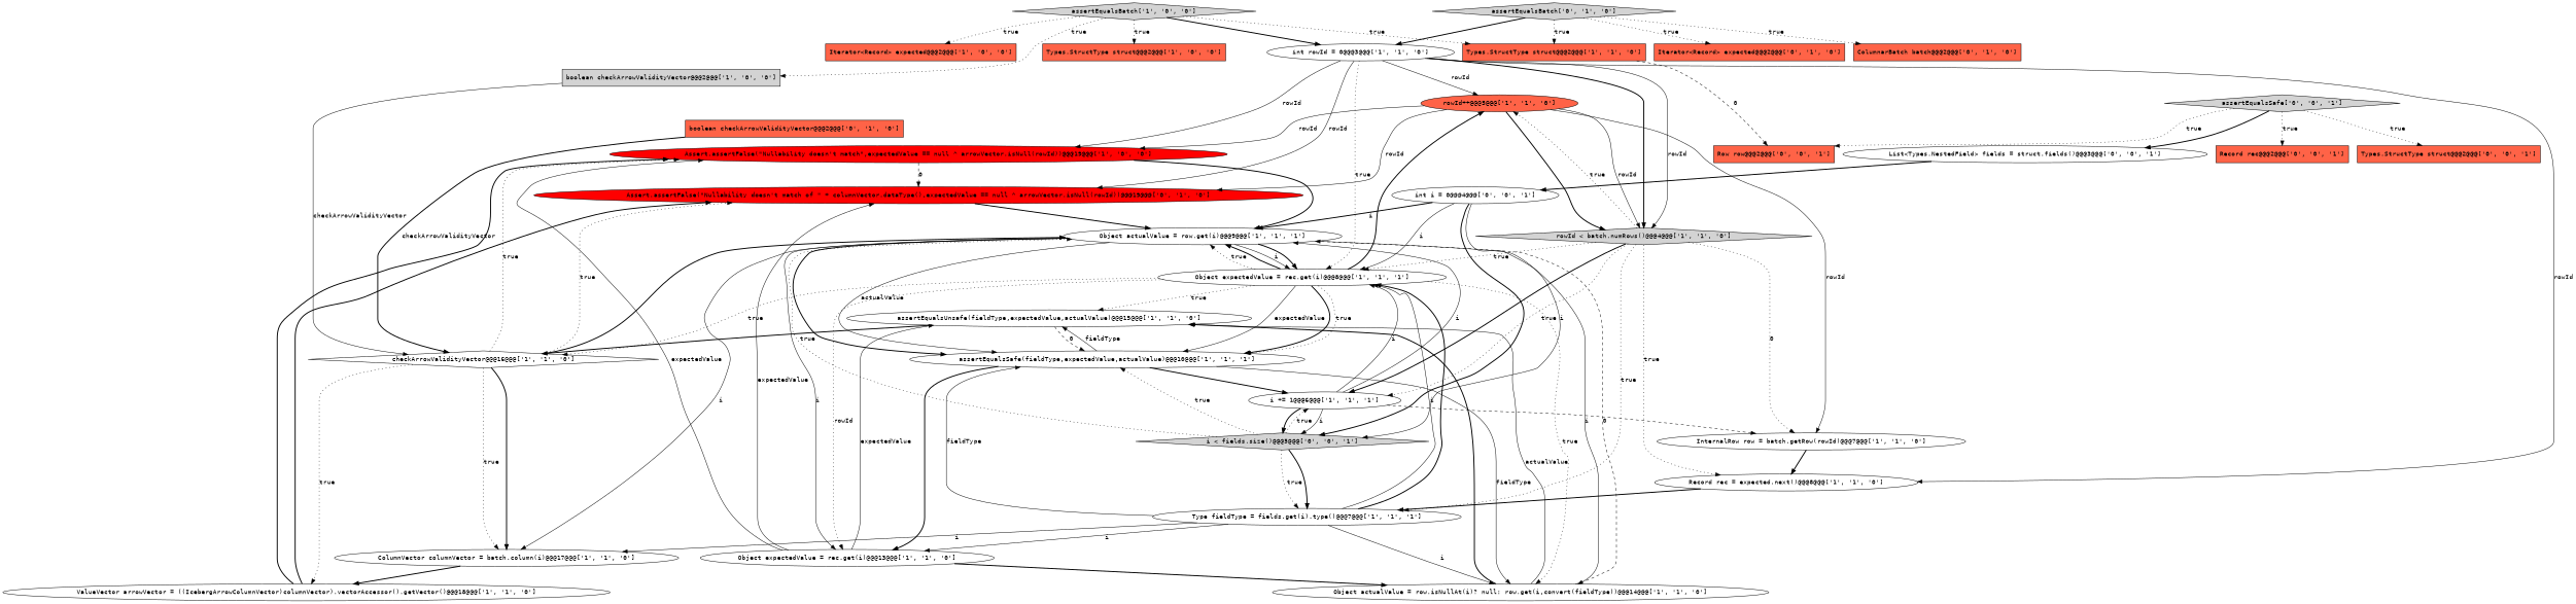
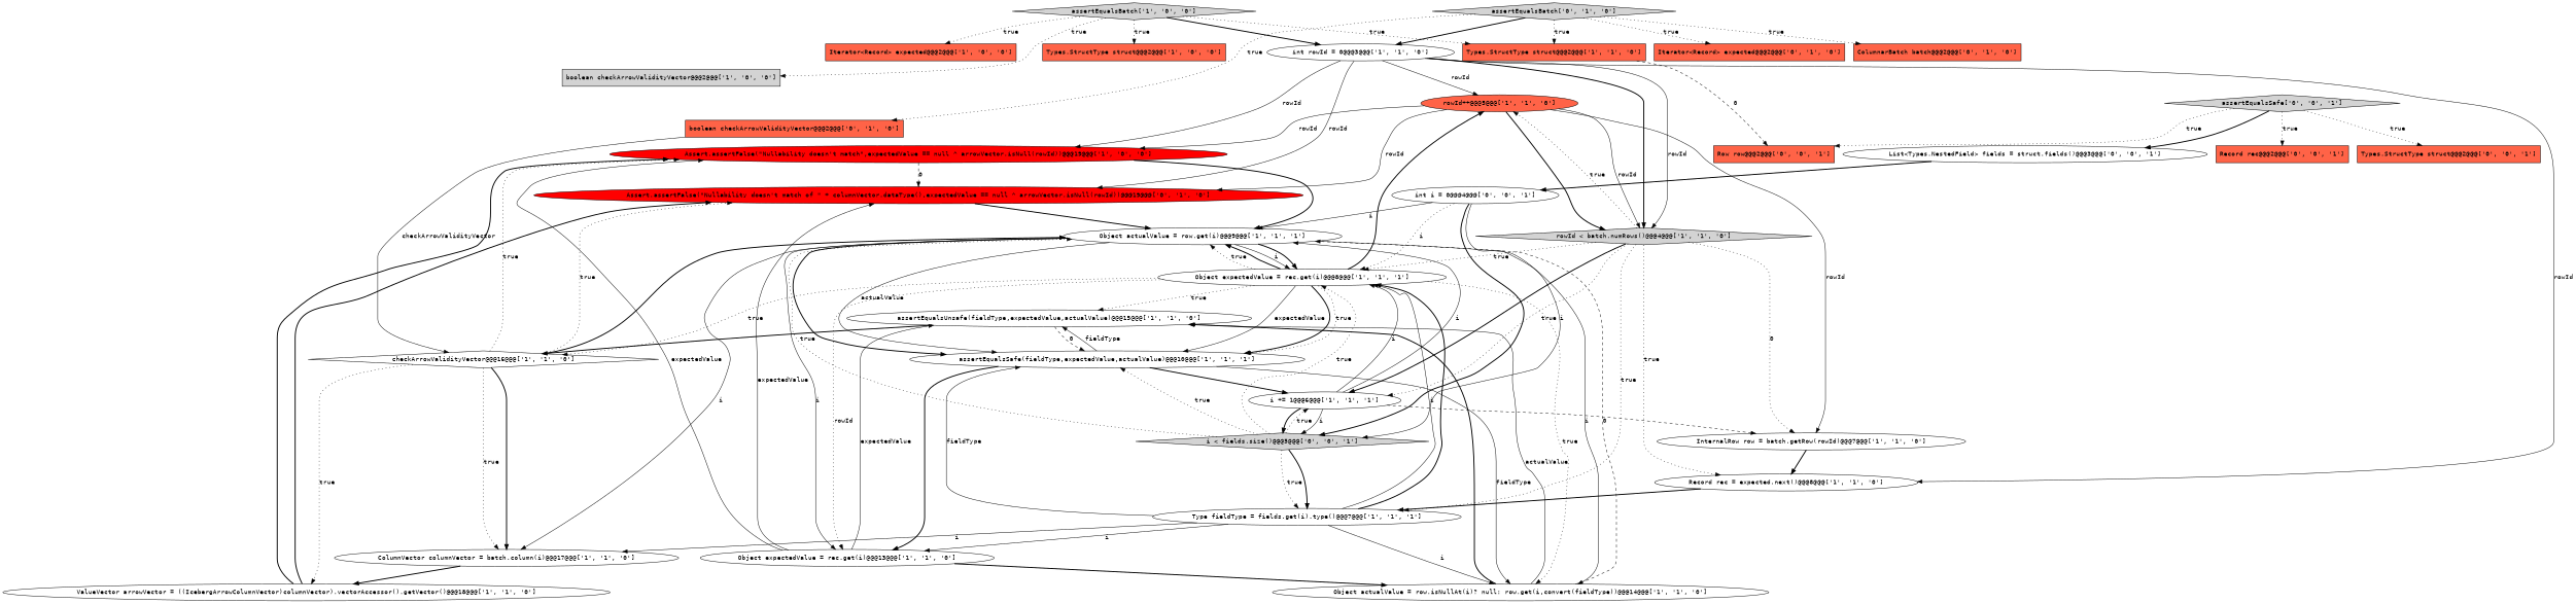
  digraph {
    fontname="DejaVu Sans Mono"
    node [fillcolor=white fontname="DejaVu Sans Mono" shape=ellipse style=filled]
    edge [fontname="DejaVu Sans Mono" style=solid]
    n1 [fillcolor=tomato label="rowId++@@@5@@@['1', '1', '0']"]
    n2 [fillcolor=red label="Assert.assertFalse(\"Nullability doesn't match\",expectedValue == null ^ arrowVector.isNull(rowId))@@@19@@@['1', '0', '0']"]
    n3 [fillcolor=lightgray label="rowId < batch.numRows()@@@4@@@['1', '1', '0']" shape=diamond]
    n4 [fillcolor=red label="Assert.assertFalse(\"Nullability doesn't match of \" + columnVector.dataType(),expectedValue == null ^ arrowVector.isNull(rowId))@@@19@@@['0', '1', '0']"]
    n5 [label="InternalRow row = batch.getRow(rowId)@@@7@@@['1', '1', '0']"]
    n6 [label="Object actualValue = row.get(i)@@@9@@@['1', '1', '1']"]
    n7 [label="i += 1@@@6@@@['1', '1', '1']"]
    n8 [label="Object expectedValue = rec.get(i)@@@8@@@['1', '1', '1']"]
    n9 [label="Type fieldType = fields.get(i).type()@@@7@@@['1', '1', '1']"]
    n10 [label="Record rec = expected.next()@@@8@@@['1', '1', '0']"]
    n11 [label="assertEqualsSafe(fieldType,expectedValue,actualValue)@@@10@@@['1', '1', '1']"]
    n12 [label="Object actualValue = row.isNullAt(i)? null: row.get(i,convert(fieldType))@@@14@@@['1', '1', '0']"]
    n13 [label="Object expectedValue = rec.get(i)@@@13@@@['1', '1', '0']"]
    n14 [label="ColumnVector columnVector = batch.column(i)@@@17@@@['1', '1', '0']"]
    n15 [label="assertEqualsUnsafe(fieldType,expectedValue,actualValue)@@@15@@@['1', '1', '0']"]
    n16 [label="checkArrowValidityVector@@@16@@@['1', '1', '0']" shape=diamond]
    n17 [fillcolor=lightgray label="i < fields.size()@@@5@@@['0', '0', '1']" shape=diamond]
    n18 [fillcolor=tomato label="Iterator<Record> expected@@@2@@@['1', '0', '0']" shape=box]
    n19 [label="ValueVector arrowVector = ((IcebergArrowColumnVector)columnVector).vectorAccessor().getVector()@@@18@@@['1', '1', '0']"]
    n20 [fillcolor=lightgray label="assertEqualsBatch['1', '0', '0']" shape=diamond]
    n21 [fillcolor=tomato label="Types.StructType struct@@@2@@@['1', '1', '0']" shape=box]
    n22 [fillcolor=lightgray label="boolean checkArrowValidityVector@@@2@@@['1', '0', '0']" shape=box]
    n23 [label="int rowId = 0@@@3@@@['1', '1', '0']"]
    n24 [fillcolor=tomato label="Types.StructType struct@@@2@@@['1', '0', '0']" shape=box]
    n25 [fillcolor=tomato label="Row row@@@2@@@['0', '0', '1']" shape=box]
    n26 [label="List<Types.NestedField> fields = struct.fields()@@@3@@@['0', '0', '1']"]
    n27 [label="int i = 0@@@4@@@['0', '0', '1']"]
    n28 [fillcolor=tomato label="Record rec@@@2@@@['0', '0', '1']" shape=box]
    n29 [fillcolor=tomato label="boolean checkArrowValidityVector@@@2@@@['0', '1', '0']" shape=box]
    n30 [fillcolor=lightgray label="assertEqualsBatch['0', '1', '0']" shape=diamond]
    n31 [fillcolor=tomato label="Iterator<Record> expected@@@2@@@['0', '1', '0']" shape=box]
    n32 [fillcolor=tomato label="ColumnarBatch batch@@@2@@@['0', '1', '0']" shape=box]
    n33 [fillcolor=tomato label="Types.StructType struct@@@2@@@['0', '0', '1']" shape=box]
    n34 [fillcolor=lightgray label="assertEqualsSafe['0', '0', '1']" shape=diamond]
    n1 -> n2 [label=rowId]
    n1 -> n3 [label=rowId]
    n1 -> n3 [style=bold]
    n1 -> n4 [label=rowId]
    n1 -> n5 [label=rowId]
    n2 -> n4 [label=0 style=dashed]
    n2 -> n6 [style=bold]
    n3 -> n1 [label=true style=dotted]
    n3 -> n5 [label=0 style=dotted]
    n3 -> n7 [label=true style=dotted]
    n3 -> n7 [style=bold]
    n3 -> n8 [label=true style=dotted]
    n3 -> n9 [label=true style=dotted]
    n3 -> n10 [label=true style=dotted]
    n4 -> n6 [style=bold]
    n5 -> n10 [style=bold]
    n6 -> n8 [label=i]
    n6 -> n8 [style=bold]
    n6 -> n11 [style=bold]
    n6 -> n11 [label=actualValue]
    n6 -> n12 [label=i]
    n6 -> n13 [label=i]
    n6 -> n14 [label=i]
    n7 -> n5 [style=dashed]
    n7 -> n6 [label=i]
    n7 -> n8 [label=i]
    n7 -> n17 [label=i]
    n7 -> n17 [style=bold]
    n8 -> n1 [style=bold]
    n8 -> n6 [label=true style=dotted]
    n8 -> n6 [style=bold]
    n8 -> n11 [label=expectedValue]
    n8 -> n11 [style=bold]
    n8 -> n11 [label=true style=dotted]
    n8 -> n12 [label=true style=dotted]
    n8 -> n13 [label=rowId style=dotted]
    n8 -> n15 [label=true style=dotted]
    n8 -> n16 [label=true style=dotted]
    n9 -> n8 [label=i]
    n9 -> n8 [style=bold]
    n9 -> n11 [label=fieldType]
    n9 -> n12 [label=i]
    n9 -> n13 [label=i]
    n9 -> n14 [label=i]
    n10 -> n9 [style=bold]
    n11 -> n7 [style=bold]
    n11 -> n12 [label=fieldType]
    n11 -> n13 [style=bold]
    n11 -> n15 [label=fieldType]
    n12 -> n6 [label=0 style=dashed]
    n12 -> n15 [label=actualValue]
    n12 -> n15 [style=bold]
    n13 -> n2 [label=expectedValue]
    n13 -> n4 [label=expectedValue]
    n13 -> n12 [style=bold]
    n13 -> n15 [label=expectedValue]
    n14 -> n19 [style=bold]
    n15 -> n11 [label=0 style=dashed]
    n15 -> n16 [style=bold]
    n16 -> n2 [label=true style=dotted]
    n16 -> n4 [label=true style=dotted]
    n16 -> n6 [style=bold]
    n16 -> n14 [label=true style=dotted]
    n16 -> n14 [style=bold]
    n16 -> n19 [label=true style=dotted]
    n17 -> n6 [label=true style=dotted]
    n17 -> n7 [label=true style=dotted]
-   n23 -> n8 [label=true style=dotted]
+   n17 -> n8 [label=true style=dotted]
    n17 -> n9 [label=true style=dotted]
    n17 -> n9 [style=bold]
    n17 -> n11 [label=true style=dotted]
    n19 -> n2 [style=bold]
    n19 -> n4 [style=bold]
    n20 -> n18 [label=true style=dotted]
    n20 -> n21 [label=true style=dotted]
    n20 -> n22 [label=true style=dotted]
    n20 -> n23 [style=bold]
    n20 -> n24 [label=true style=dotted]
    n21 -> n25 [label=0 style=dashed]
-   n22 -> n16 [label=checkArrowValidityVector]
    n23 -> n1 [label=rowId]
    n23 -> n2 [label=rowId]
    n23 -> n3 [style=bold]
    n23 -> n3 [label=rowId]
    n23 -> n4 [label=rowId]
    n23 -> n10 [label=rowId]
    n26 -> n27 [style=bold]
-   n27 -> n6 [label=i style=bold]
-   n27 -> n8 [label=i]
+   n27 -> n6 [label=i]
+   n27 -> n8 [label=i style=dotted]
    n27 -> n17 [label=i]
    n27 -> n17 [style=bold]
-   n29 -> n16 [label=checkArrowValidityVector style=bold]
+   n29 -> n16 [label=checkArrowValidityVector]
    n30 -> n21 [label=true style=dotted]
    n30 -> n23 [style=bold]
+   n30 -> n29 [label=true style=dotted]
    n30 -> n31 [label=true style=dotted]
    n30 -> n32 [label=true style=dotted]
    n34 -> n25 [label=true style=dotted]
    n34 -> n26 [style=bold]
    n34 -> n28 [label=true style=dotted]
    n34 -> n33 [label=true style=dotted]
  }
